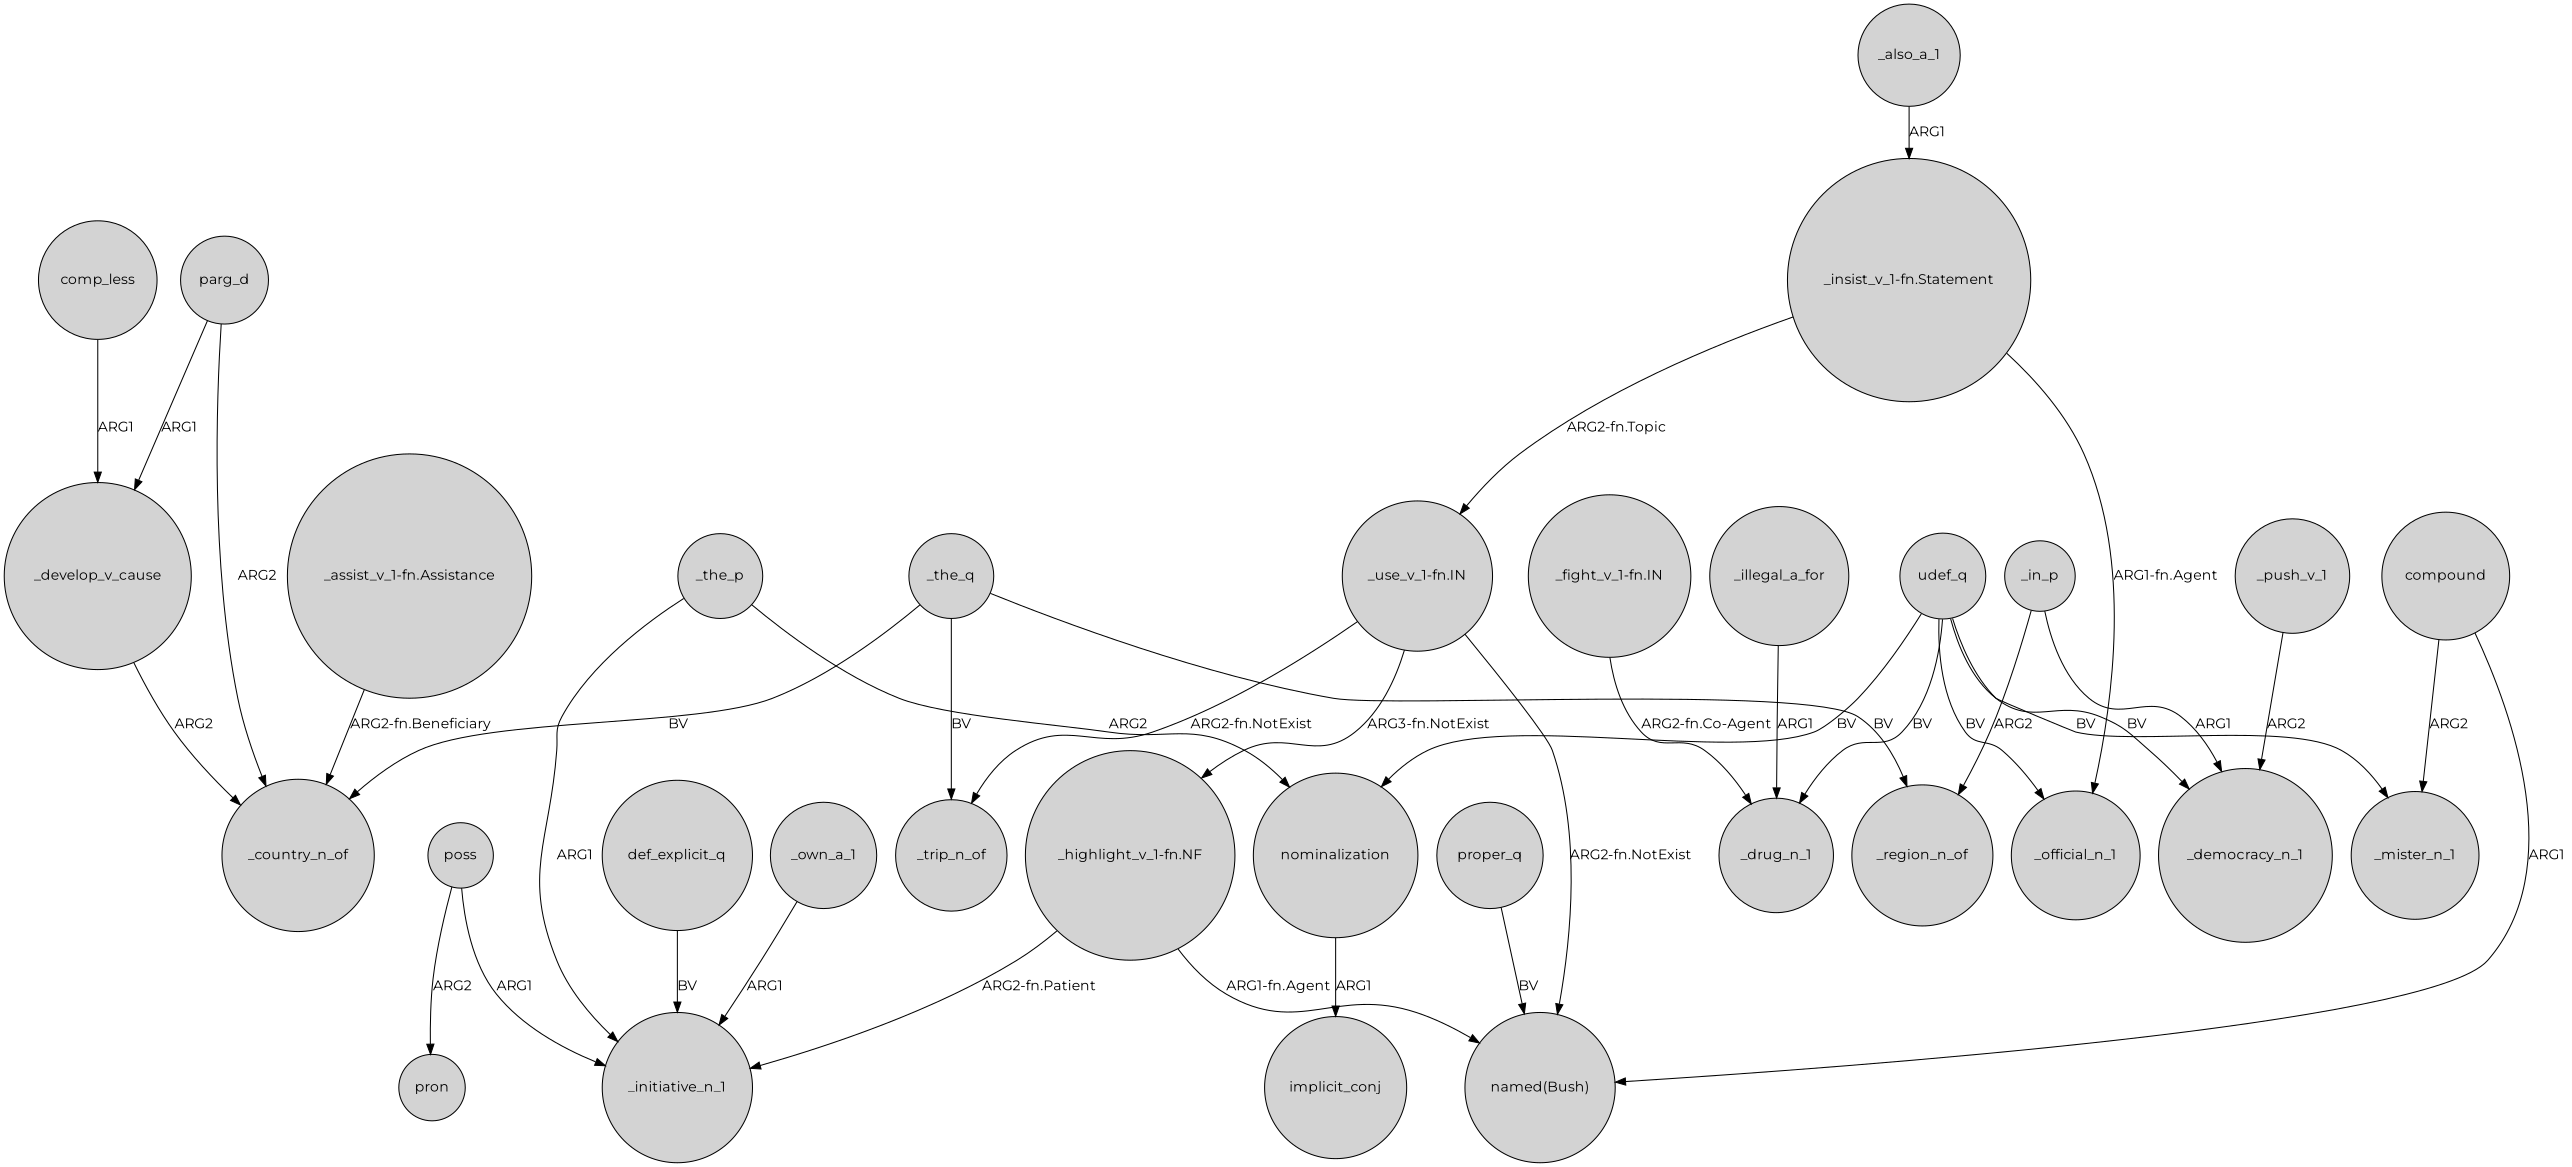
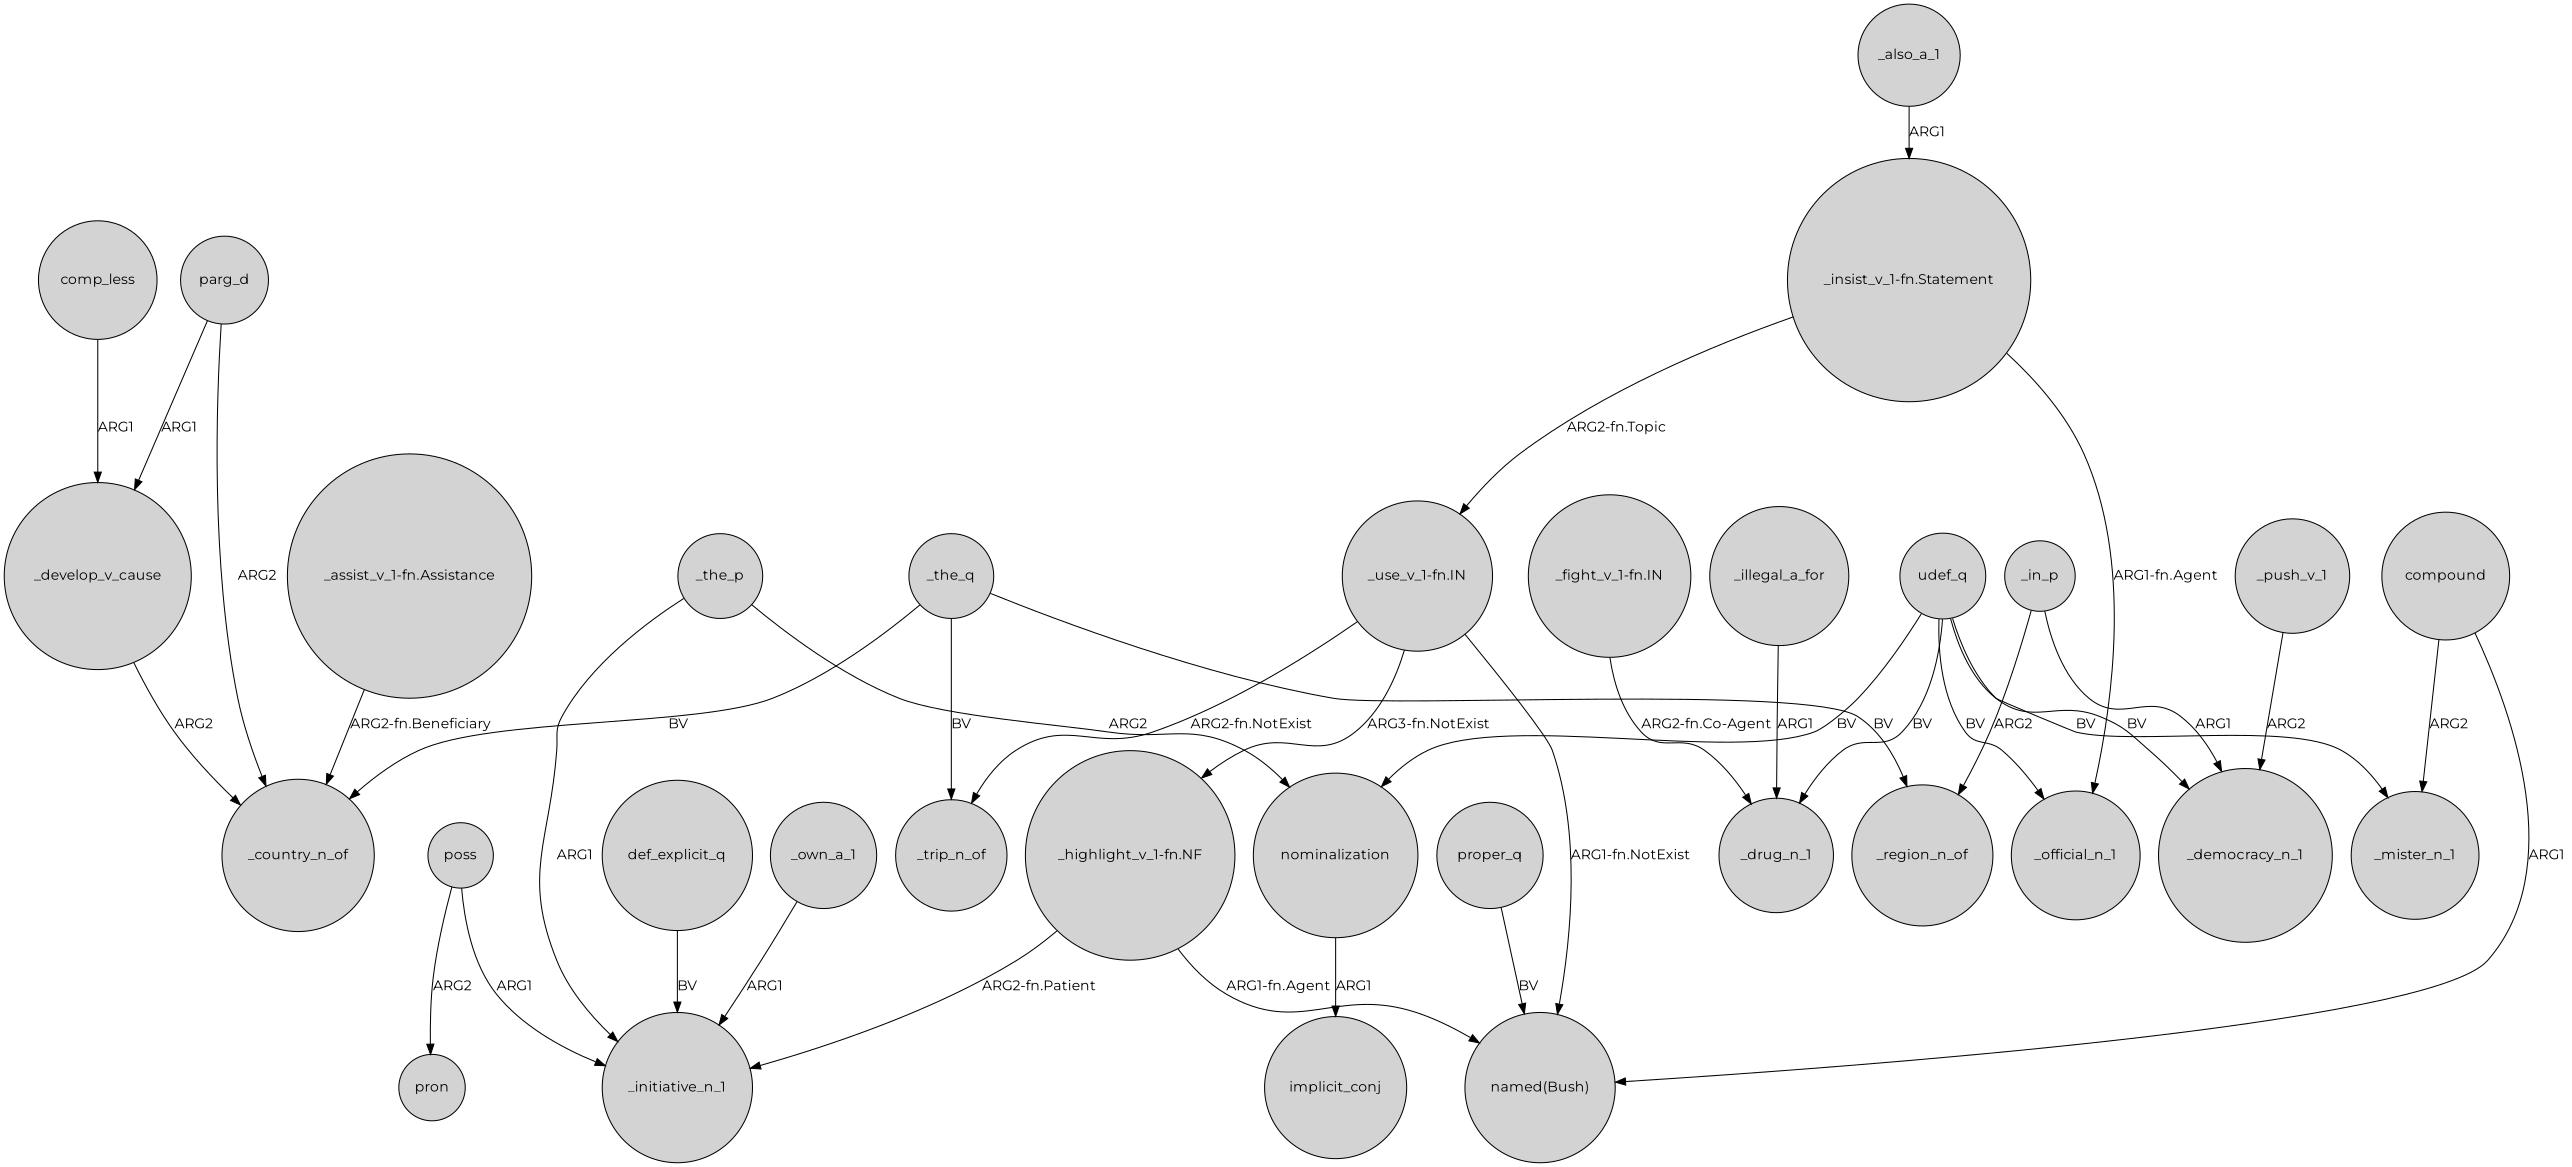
  digraph {
    fontname=Montserrat
    node [fontname=Montserrat shape=circle style=filled]
    edge [fontname=Montserrat]
    _develop_v_cause
    _country_n_of
    comp_less
    poss
    _initiative_n_1
    pron
    "_fight_v_1-fn.IN"
    _drug_n_1
    _own_a_1
    "_highlight_v_1-fn.NF"
    "named(Bush)"
    _the_q
    _trip_n_of
    _region_n_of
    parg_d
    compound
    _mister_n_1
    n18 [label=_the_p]
    nominalization
    implicit_conj
    udef_q
    _democracy_n_1
    _official_n_1
    _in_p
    "_assist_v_1-fn.Assistance"
    "_use_v_1-fn.IN"
    _illegal_a_for
    proper_q
    "_insist_v_1-fn.Statement"
    def_explicit_q
    _also_a_1
    _push_v_1
    _develop_v_cause -> _country_n_of [label=ARG2]
    comp_less -> _develop_v_cause [label=ARG1]
    poss -> _initiative_n_1 [label=ARG1]
    poss -> pron [label=ARG2]
    "_fight_v_1-fn.IN" -> _drug_n_1 [label="ARG2-fn.Co-Agent"]
    _own_a_1 -> _initiative_n_1 [label=ARG1]
    "_highlight_v_1-fn.NF" -> _initiative_n_1 [label="ARG2-fn.Patient"]
    "_highlight_v_1-fn.NF" -> "named(Bush)" [label="ARG1-fn.Agent"]
    _the_q -> _country_n_of [label=BV]
    _the_q -> _trip_n_of [label=BV]
    _the_q -> _region_n_of [label=BV]
    parg_d -> _develop_v_cause [label=ARG1]
    parg_d -> _country_n_of [label=ARG2]
    compound -> "named(Bush)" [label=ARG1]
    compound -> _mister_n_1 [label=ARG2]
    n18 -> _initiative_n_1 [label=ARG1]
    n18 -> nominalization [label=ARG2]
    nominalization -> implicit_conj [label=ARG1]
    udef_q -> _drug_n_1 [label=BV]
    udef_q -> _mister_n_1 [label=BV]
    udef_q -> nominalization [label=BV]
    udef_q -> _democracy_n_1 [label=BV]
    udef_q -> _official_n_1 [label=BV]
    _in_p -> _region_n_of [label=ARG2]
    _in_p -> _democracy_n_1 [label=ARG1]
    "_assist_v_1-fn.Assistance" -> _country_n_of [label="ARG2-fn.Beneficiary"]
    "_use_v_1-fn.IN" -> "_highlight_v_1-fn.NF" [label="ARG3-fn.NotExist"]
-   "_use_v_1-fn.IN" -> "named(Bush)" [label="ARG2-fn.NotExist"]
+   "_use_v_1-fn.IN" -> "named(Bush)" [label="ARG1-fn.NotExist"]
    "_use_v_1-fn.IN" -> _trip_n_of [label="ARG2-fn.NotExist"]
    _illegal_a_for -> _drug_n_1 [label=ARG1]
    proper_q -> "named(Bush)" [label=BV]
    "_insist_v_1-fn.Statement" -> _official_n_1 [label="ARG1-fn.Agent"]
    "_insist_v_1-fn.Statement" -> "_use_v_1-fn.IN" [label="ARG2-fn.Topic"]
    def_explicit_q -> _initiative_n_1 [label=BV]
    _also_a_1 -> "_insist_v_1-fn.Statement" [label=ARG1]
    _push_v_1 -> _democracy_n_1 [label=ARG2]
  }
